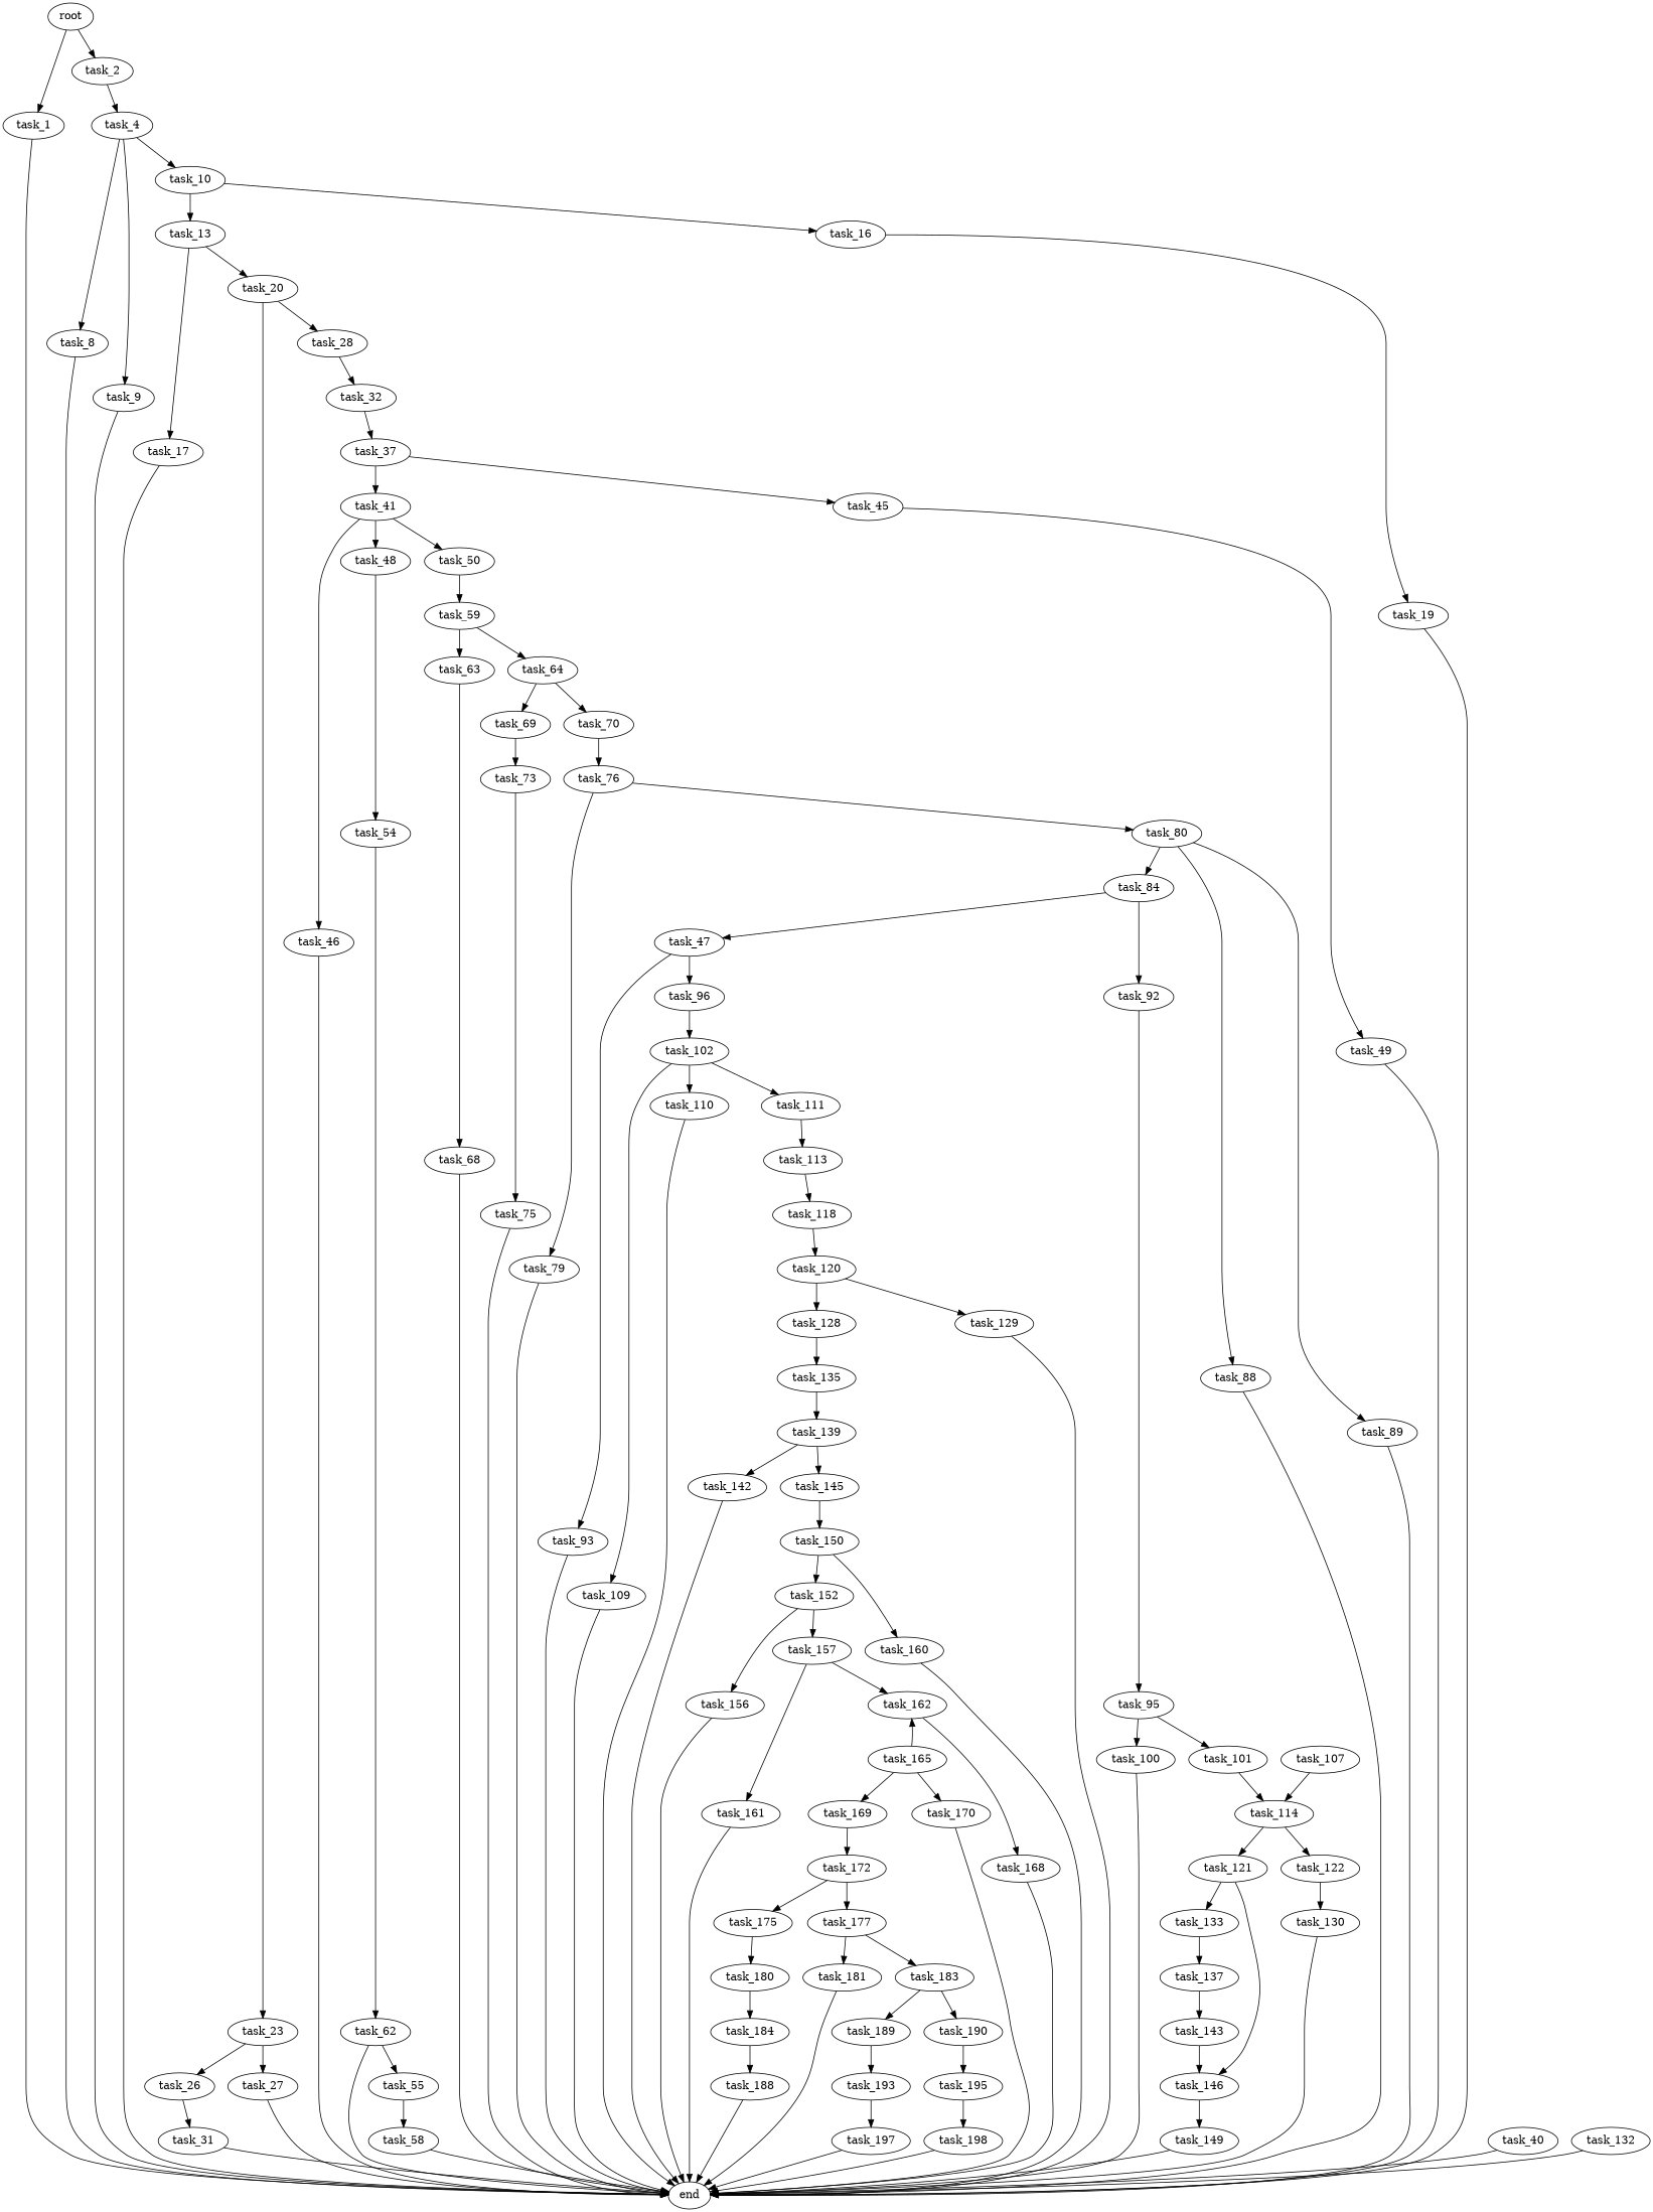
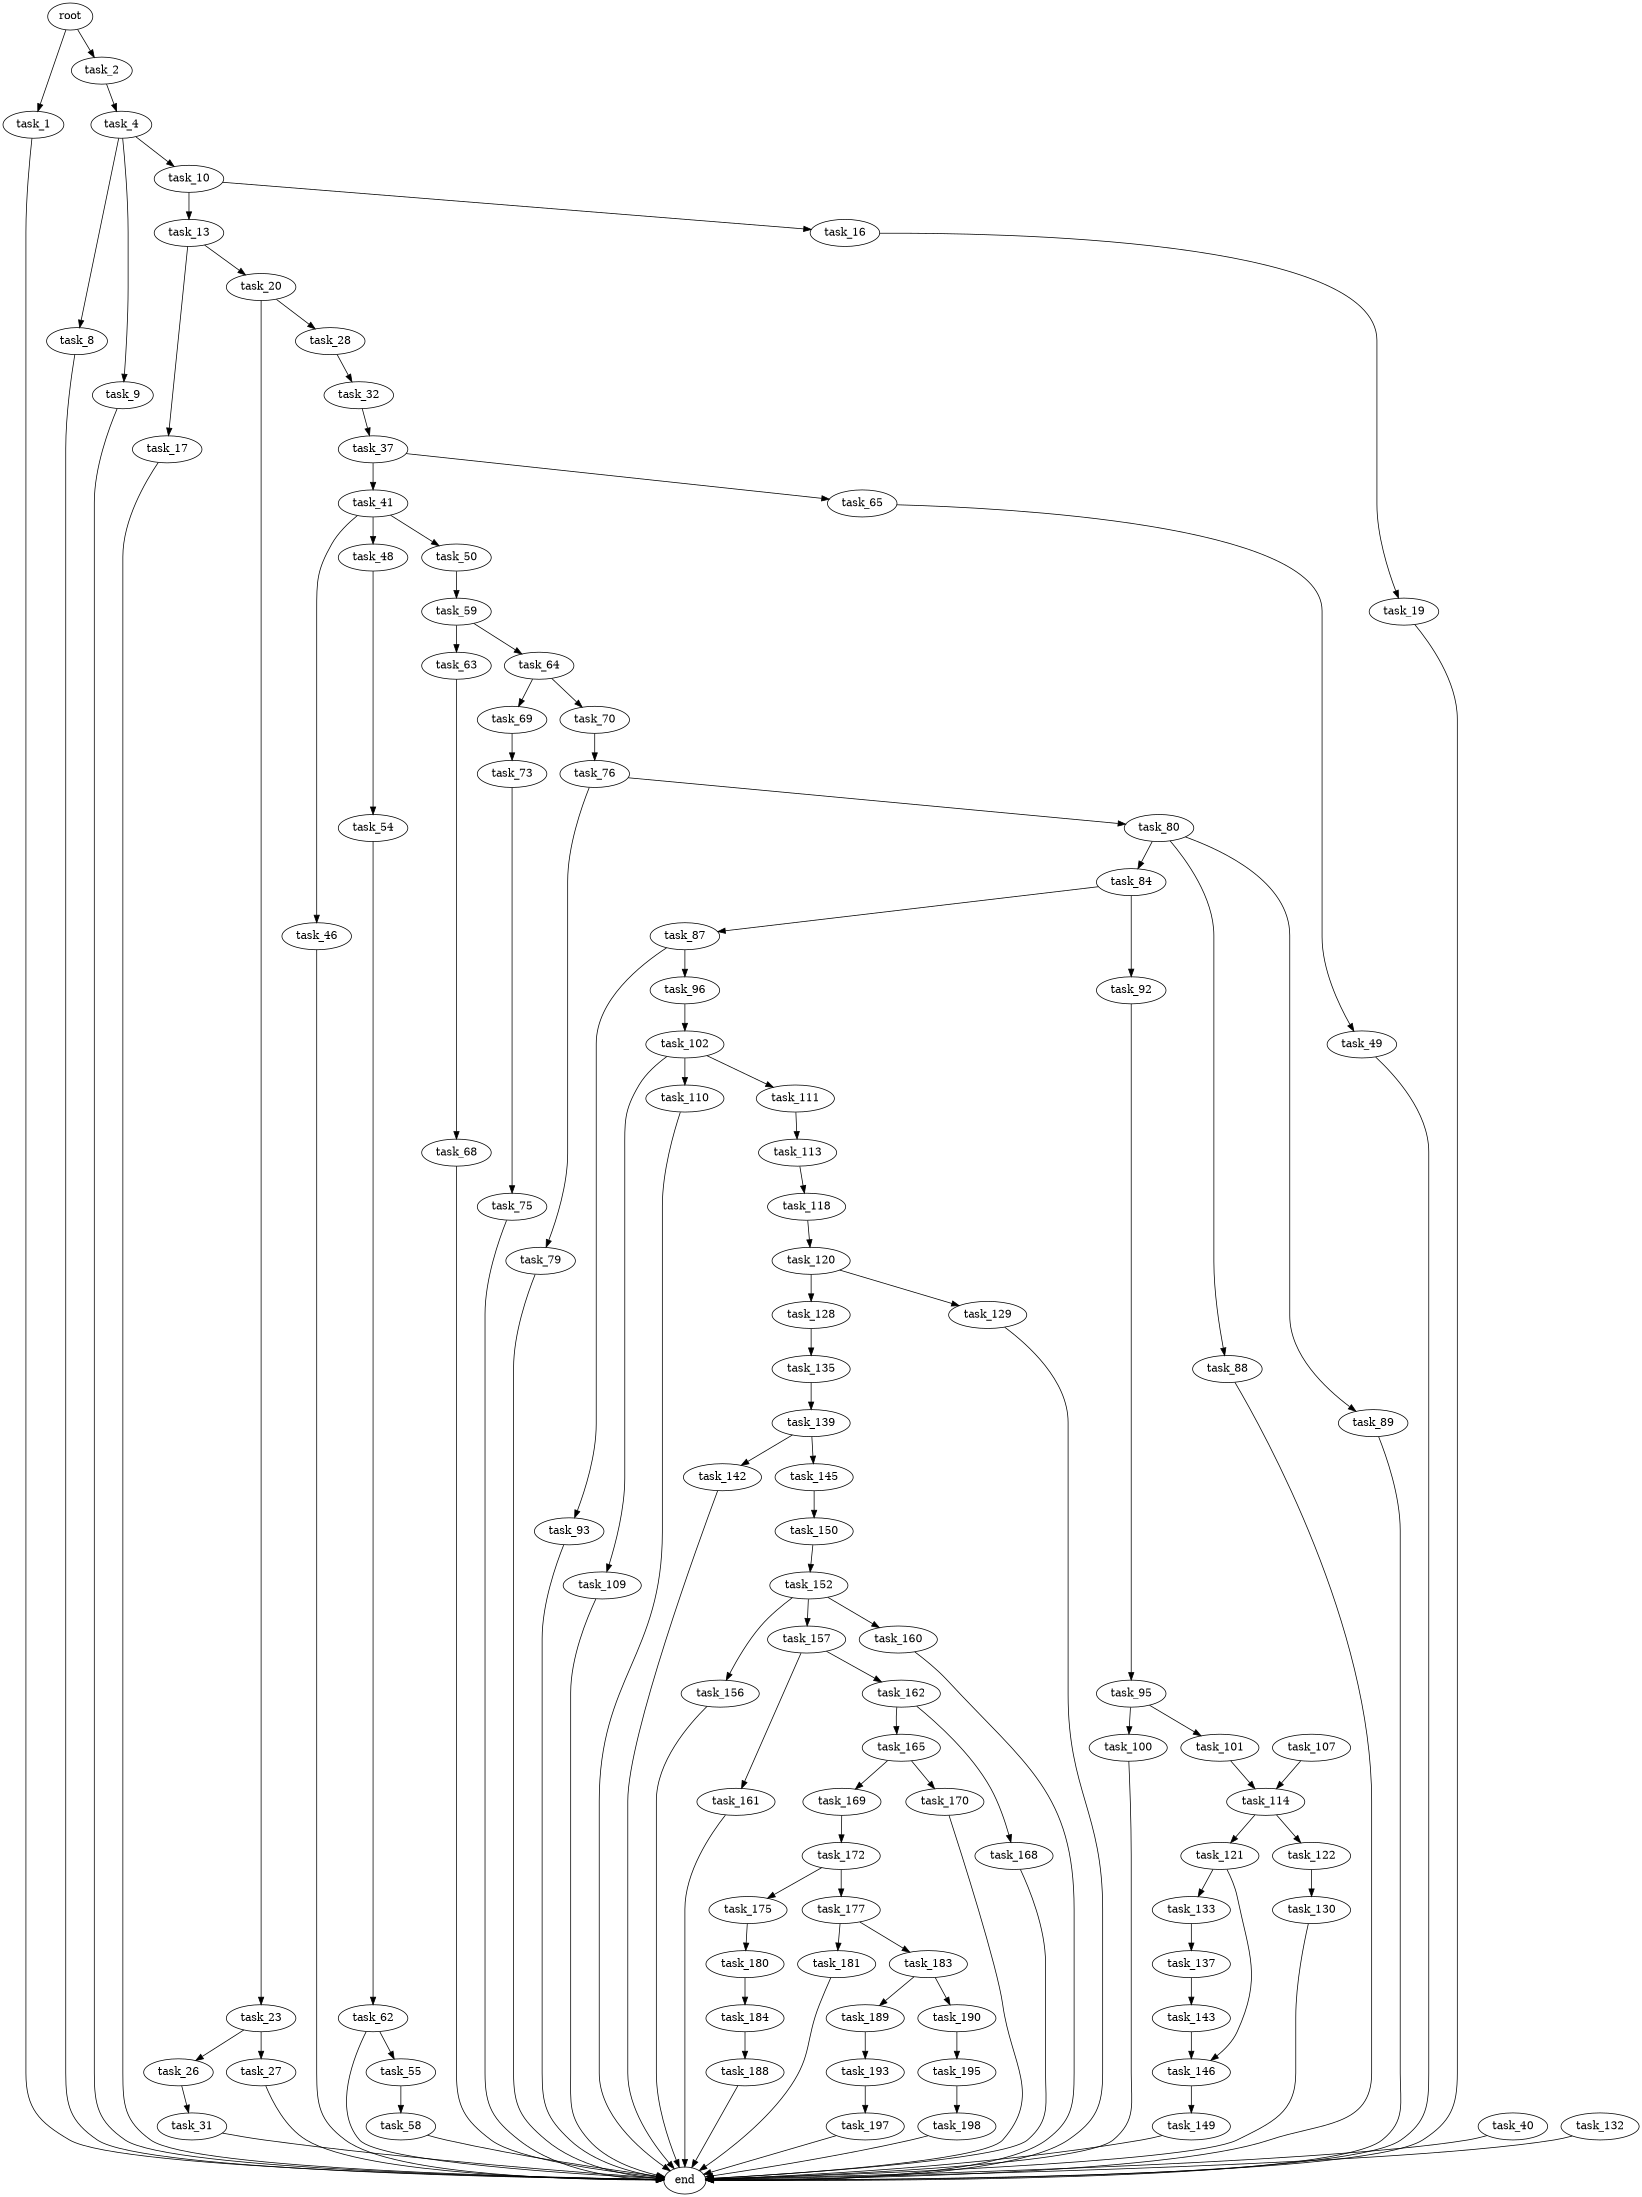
  digraph {
    root
    task_1
    task_2
    end
    task_4
    task_8
    task_9
    task_10
    task_13
    task_16
    task_17
    task_20
    task_19
    task_23
    task_28
    task_26
    task_27
    task_32
    task_31
    task_37
    task_41
-   task_45
+   task_45 [label=task_65]
    task_40
    task_46
    task_48
    task_50
    task_49
    task_54
    task_59
    task_62
    task_55
    task_58
    task_63
    task_64
    task_68
    task_69
    task_70
    task_73
    task_76
    task_75
    task_79
    task_80
    task_84
    task_88
    task_89
-   task_87 [label=task_47]
+   task_87
    task_92
    task_93
    task_96
    task_95
    task_102
    task_100
    task_101
    task_114
    task_109
    task_110
    task_111
    task_107
    task_113
    task_121
    task_122
    task_118
    task_120
    task_133
    task_146
    task_130
    task_128
    task_129
    task_135
    task_132
    task_137
    task_139
    task_143
    task_142
    task_145
    task_150
    task_149
    task_152
    task_156
    task_157
    task_160
    task_161
    task_162
    task_165
    task_168
    task_169
    task_170
    task_172
    task_175
    task_177
    task_180
    task_181
    task_183
    task_184
    task_189
    task_190
    task_188
    task_193
    task_195
    task_197
    task_198
    root -> task_1
    root -> task_2
    task_1 -> end
    task_2 -> task_4
    task_4 -> task_8
    task_4 -> task_9
    task_4 -> task_10
    task_8 -> end
    task_9 -> end
    task_10 -> task_13
    task_10 -> task_16
    task_13 -> task_17
    task_13 -> task_20
    task_16 -> task_19
    task_17 -> end
    task_20 -> task_23
    task_20 -> task_28
    task_19 -> end
    task_23 -> task_26
    task_23 -> task_27
    task_28 -> task_32
    task_26 -> task_31
    task_27 -> end
    task_32 -> task_37
    task_31 -> end
    task_37 -> task_41
    task_37 -> task_45
    task_41 -> task_46
    task_41 -> task_48
    task_41 -> task_50
    task_45 -> task_49
    task_40 -> end
    task_46 -> end
    task_48 -> task_54
    task_50 -> task_59
    task_49 -> end
    task_54 -> task_62
    task_59 -> task_63
    task_59 -> task_64
    task_62 -> end
    task_62 -> task_55
    task_55 -> task_58
    task_58 -> end
    task_63 -> task_68
    task_64 -> task_69
    task_64 -> task_70
    task_68 -> end
    task_69 -> task_73
    task_70 -> task_76
    task_73 -> task_75
    task_76 -> task_79
    task_76 -> task_80
    task_75 -> end
    task_79 -> end
    task_80 -> task_84
    task_80 -> task_88
    task_80 -> task_89
    task_84 -> task_87
    task_84 -> task_92
    task_88 -> end
    task_89 -> end
    task_87 -> task_93
    task_87 -> task_96
    task_92 -> task_95
    task_93 -> end
    task_96 -> task_102
    task_95 -> task_100
    task_95 -> task_101
    task_102 -> task_109
    task_102 -> task_110
    task_102 -> task_111
    task_100 -> end
    task_101 -> task_114
    task_114 -> task_121
    task_114 -> task_122
    task_109 -> end
    task_110 -> end
    task_111 -> task_113
    task_107 -> task_114
    task_113 -> task_118
    task_121 -> task_133
    task_121 -> task_146
    task_122 -> task_130
    task_118 -> task_120
    task_120 -> task_128
    task_120 -> task_129
    task_133 -> task_137
    task_146 -> task_149
    task_130 -> end
    task_128 -> task_135
    task_129 -> end
    task_135 -> task_139
    task_132 -> end
    task_137 -> task_143
    task_139 -> task_142
    task_139 -> task_145
    task_143 -> task_146
    task_142 -> end
    task_145 -> task_150
    task_150 -> task_152
    task_149 -> end
    task_152 -> task_156
    task_152 -> task_157
-   task_150 -> task_160
+   task_152 -> task_160
    task_156 -> end
    task_157 -> task_161
    task_157 -> task_162
    task_160 -> end
    task_161 -> end
-   task_165 -> task_162
+   task_162 -> task_165
    task_162 -> task_168
    task_165 -> task_169
    task_165 -> task_170
    task_168 -> end
    task_169 -> task_172
    task_170 -> end
    task_172 -> task_175
    task_172 -> task_177
    task_175 -> task_180
    task_177 -> task_181
    task_177 -> task_183
    task_180 -> task_184
    task_181 -> end
    task_183 -> task_189
    task_183 -> task_190
    task_184 -> task_188
    task_189 -> task_193
    task_190 -> task_195
    task_188 -> end
    task_193 -> task_197
    task_195 -> task_198
    task_197 -> end
    task_198 -> end
  }
